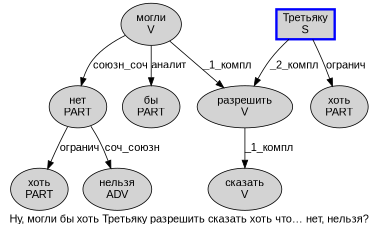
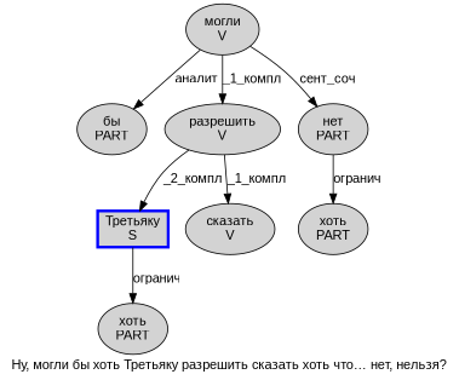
  digraph {
    fontname="Liberation Sans"
    label="Ну, могли бы хоть Третьяку разрешить сказать хоть что… нет, нельзя?"
    node [fillcolor=lightgray fontname="Liberation Sans" penwidth=1 shape=ellipse style=filled]
    edge [fontname="Liberation Sans"]
    n1 [label="могли\nV"]
    n2 [label="бы\nPART"]
    n3 [label="разрешить\nV"]
    n4 [label="нет\nPART"]
    n5 [color=blue label="Третьяку\nS" penwidth=3 shape=box]
    n6 [label="сказать\nV"]
    n7 [label="хоть\nPART"]
-   n8 [label="нельзя\nADV"]
    n9 [label="хоть\nPART"]
    n1 -> n2 [label="аналит"]
    n1 -> n3 [label="_1_компл"]
-   n1 -> n4 [label="союзн_соч"]
-   n5 -> n3 [label="_2_компл"]
+   n1 -> n4 [label="сент_соч"]
+   n3 -> n5 [label="_2_компл"]
    n3 -> n6 [label="_1_компл"]
    n4 -> n7 [label="огранич"]
-   n4 -> n8 [label="соч_союзн"]
    n5 -> n9 [label="огранич"]
  }
